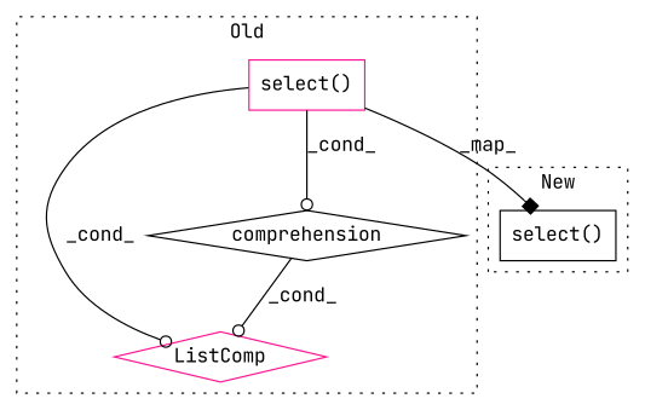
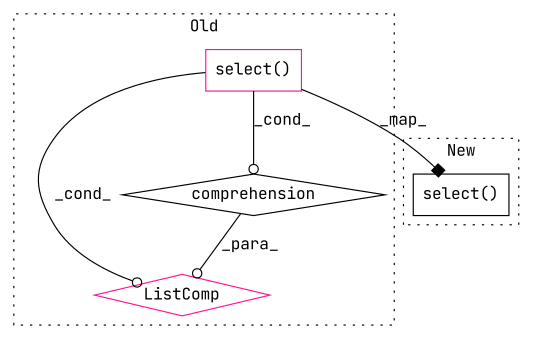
  digraph {
    fontname="JetBrains Mono"
    node [a=75 l=16 shape=box color=black fontname="JetBrains Mono"]
    edge [arrowhead=odot fontname="JetBrains Mono"]
    n1 [label="select()" s=1269]
    n2 [label="select()" s=1298 color=deeppink]
    n3 [a=106 l=52 label=ListComp s=1263 shape=diamond color=deeppink]
    n4 [a=45 l=3 label=comprehension s=1287 shape=diamond]
    subgraph cluster_1 {
      label=New
      style=dotted
      n1
    }
    subgraph cluster_2 {
      label=Old
      style=dotted
      n2
      n3
      n4
    }
    n2 -> n1 [label=_map_ arrowhead=box]
    n2 -> n3 [label=_cond_]
    n2 -> n4 [label=_cond_]
-   n4 -> n3 [label=_cond_]
+   n4 -> n3 [label=_para_]
  }
